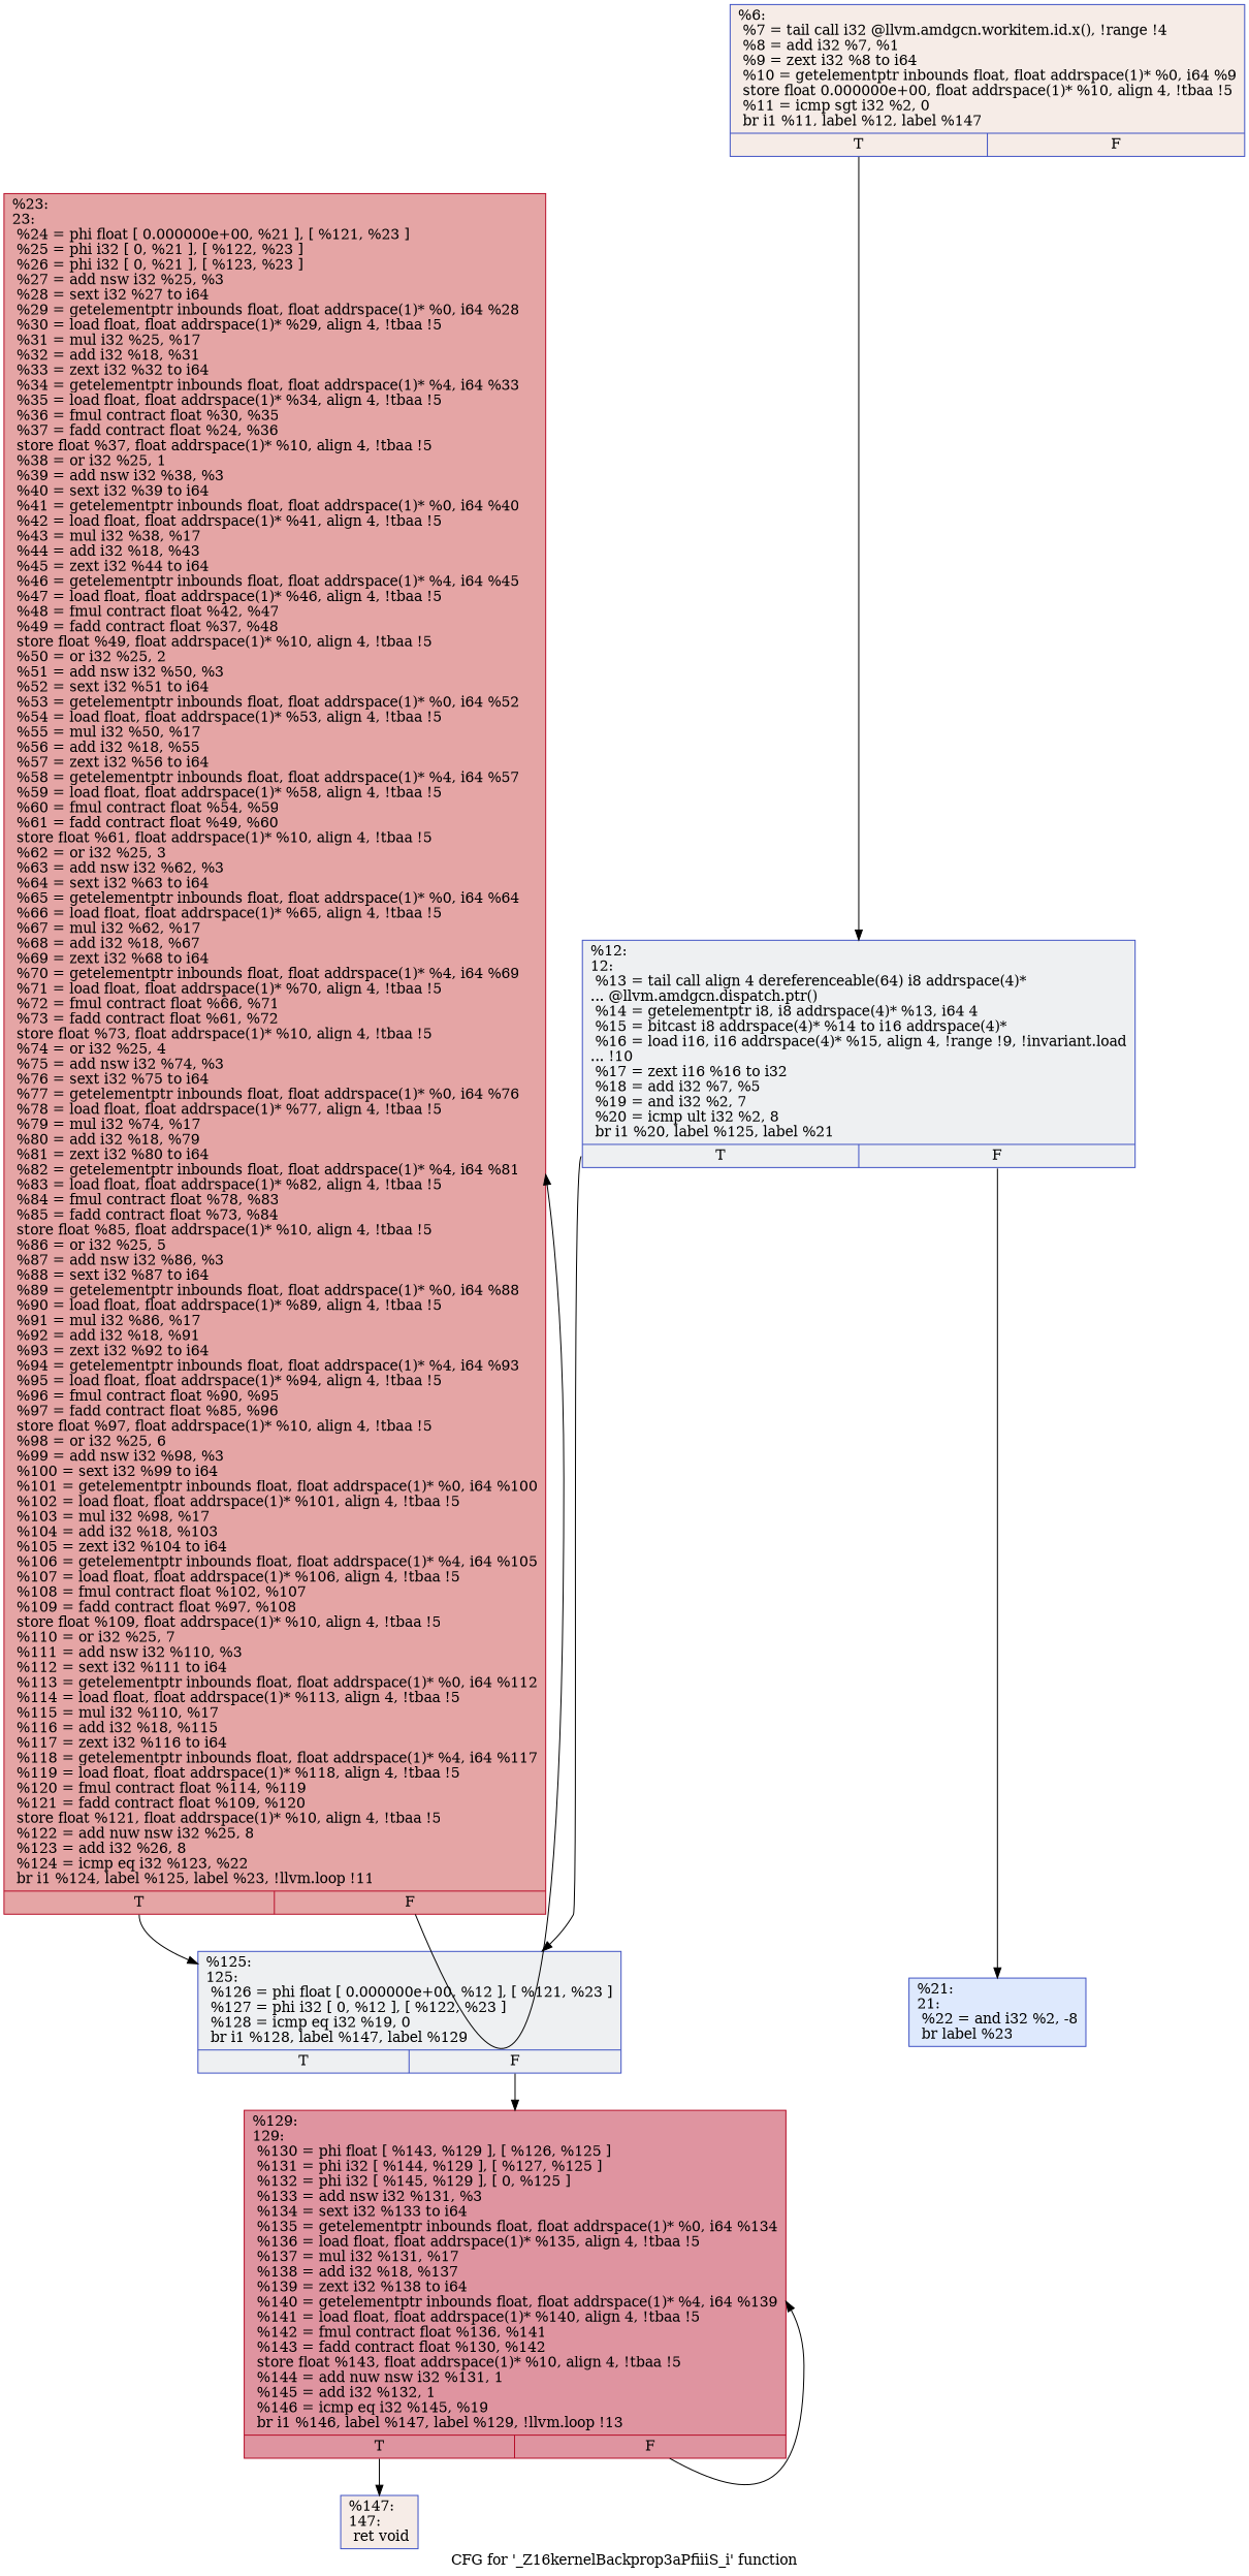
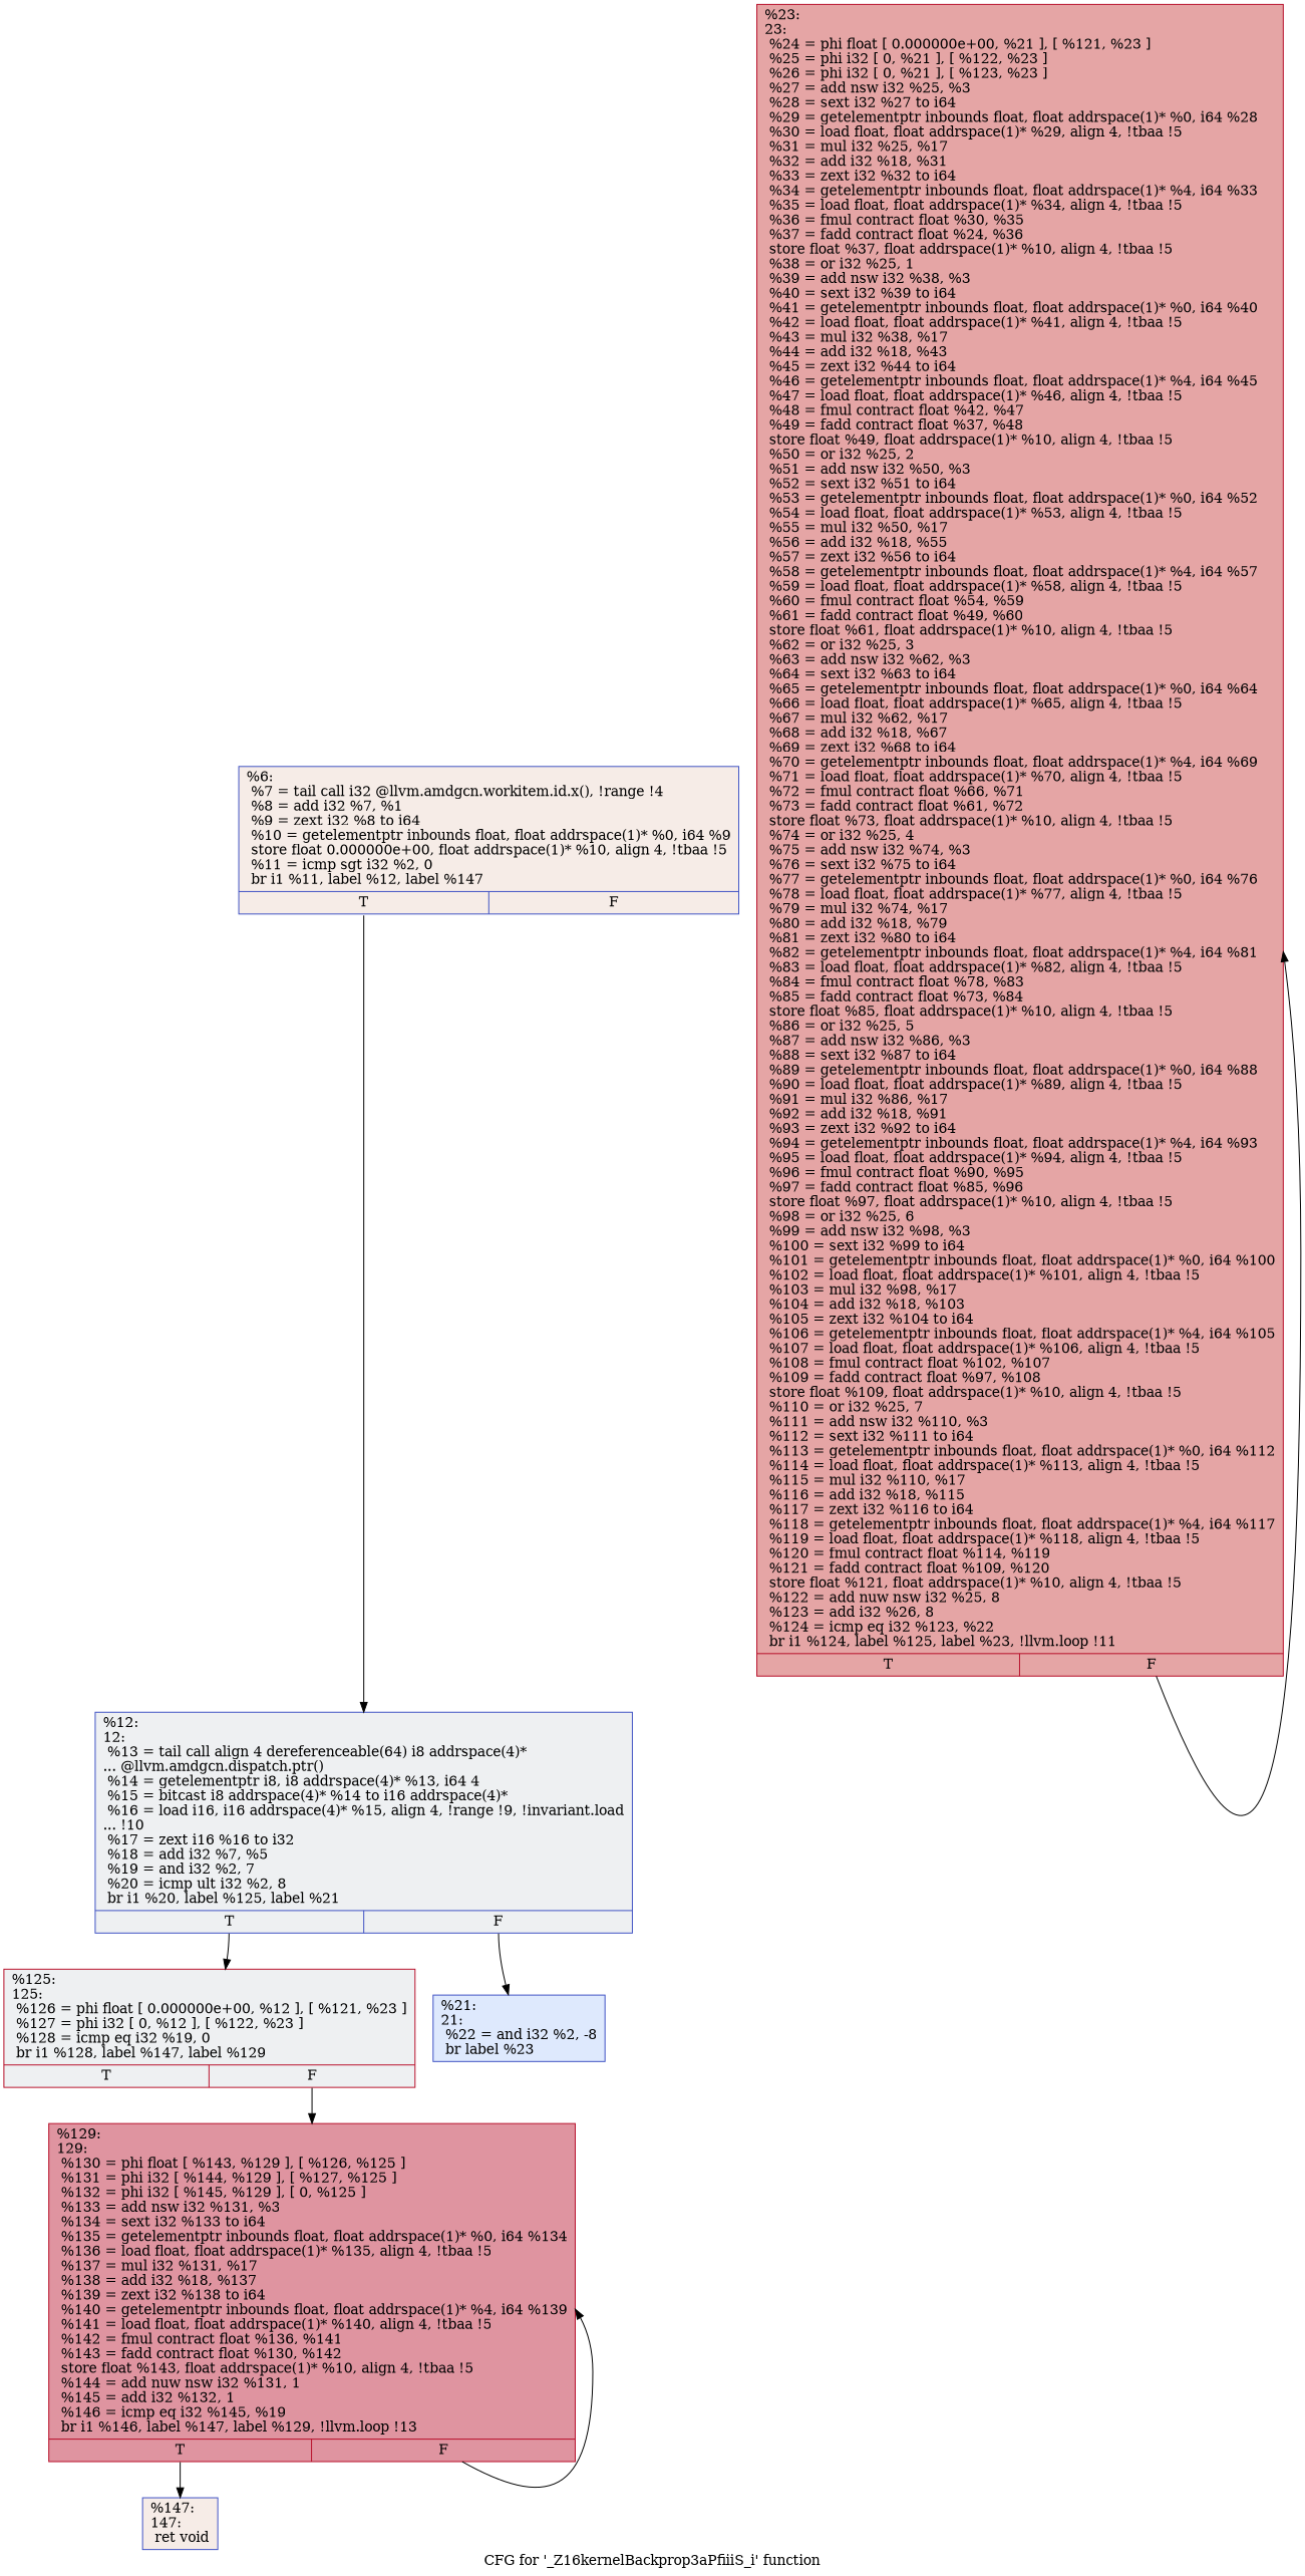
  digraph {
    label="CFG for '_Z16kernelBackprop3aPfiiiS_i' function"
    node [color="#3d50c3ff" fillcolor="#ead5c970" shape=record style=filled]
    edge [tailport=s0]
    n1 [label="{%6:\l  %7 = tail call i32 @llvm.amdgcn.workitem.id.x(), !range !4\l  %8 = add i32 %7, %1\l  %9 = zext i32 %8 to i64\l  %10 = getelementptr inbounds float, float addrspace(1)* %0, i64 %9\l  store float 0.000000e+00, float addrspace(1)* %10, align 4, !tbaa !5\l  %11 = icmp sgt i32 %2, 0\l  br i1 %11, label %12, label %147\l|{<s0>T|<s1>F}}"]
    n2 [fillcolor="#d9dce170" label="{%12:\l12:                                               \l  %13 = tail call align 4 dereferenceable(64) i8 addrspace(4)*\l... @llvm.amdgcn.dispatch.ptr()\l  %14 = getelementptr i8, i8 addrspace(4)* %13, i64 4\l  %15 = bitcast i8 addrspace(4)* %14 to i16 addrspace(4)*\l  %16 = load i16, i16 addrspace(4)* %15, align 4, !range !9, !invariant.load\l... !10\l  %17 = zext i16 %16 to i32\l  %18 = add i32 %7, %5\l  %19 = and i32 %2, 7\l  %20 = icmp ult i32 %2, 8\l  br i1 %20, label %125, label %21\l|{<s0>T|<s1>F}}"]
-   n3 [fillcolor="#d9dce170" label="{%125:\l125:                                              \l  %126 = phi float [ 0.000000e+00, %12 ], [ %121, %23 ]\l  %127 = phi i32 [ 0, %12 ], [ %122, %23 ]\l  %128 = icmp eq i32 %19, 0\l  br i1 %128, label %147, label %129\l|{<s0>T|<s1>F}}"]
+   n3 [color="#b70d28ff" fillcolor="#d9dce170" label="{%125:\l125:                                              \l  %126 = phi float [ 0.000000e+00, %12 ], [ %121, %23 ]\l  %127 = phi i32 [ 0, %12 ], [ %122, %23 ]\l  %128 = icmp eq i32 %19, 0\l  br i1 %128, label %147, label %129\l|{<s0>T|<s1>F}}"]
    n4 [fillcolor="#b5cdfa70" label="{%21:\l21:                                               \l  %22 = and i32 %2, -8\l  br label %23\l}"]
    n5 [label="{%147:\l147:                                              \l  ret void\l}"]
    n6 [color="#b70d28ff" fillcolor="#b70d2870" label="{%129:\l129:                                              \l  %130 = phi float [ %143, %129 ], [ %126, %125 ]\l  %131 = phi i32 [ %144, %129 ], [ %127, %125 ]\l  %132 = phi i32 [ %145, %129 ], [ 0, %125 ]\l  %133 = add nsw i32 %131, %3\l  %134 = sext i32 %133 to i64\l  %135 = getelementptr inbounds float, float addrspace(1)* %0, i64 %134\l  %136 = load float, float addrspace(1)* %135, align 4, !tbaa !5\l  %137 = mul i32 %131, %17\l  %138 = add i32 %18, %137\l  %139 = zext i32 %138 to i64\l  %140 = getelementptr inbounds float, float addrspace(1)* %4, i64 %139\l  %141 = load float, float addrspace(1)* %140, align 4, !tbaa !5\l  %142 = fmul contract float %136, %141\l  %143 = fadd contract float %130, %142\l  store float %143, float addrspace(1)* %10, align 4, !tbaa !5\l  %144 = add nuw nsw i32 %131, 1\l  %145 = add i32 %132, 1\l  %146 = icmp eq i32 %145, %19\l  br i1 %146, label %147, label %129, !llvm.loop !13\l|{<s0>T|<s1>F}}"]
    n7 [color="#b70d28ff" fillcolor="#c5333470" label="{%23:\l23:                                               \l  %24 = phi float [ 0.000000e+00, %21 ], [ %121, %23 ]\l  %25 = phi i32 [ 0, %21 ], [ %122, %23 ]\l  %26 = phi i32 [ 0, %21 ], [ %123, %23 ]\l  %27 = add nsw i32 %25, %3\l  %28 = sext i32 %27 to i64\l  %29 = getelementptr inbounds float, float addrspace(1)* %0, i64 %28\l  %30 = load float, float addrspace(1)* %29, align 4, !tbaa !5\l  %31 = mul i32 %25, %17\l  %32 = add i32 %18, %31\l  %33 = zext i32 %32 to i64\l  %34 = getelementptr inbounds float, float addrspace(1)* %4, i64 %33\l  %35 = load float, float addrspace(1)* %34, align 4, !tbaa !5\l  %36 = fmul contract float %30, %35\l  %37 = fadd contract float %24, %36\l  store float %37, float addrspace(1)* %10, align 4, !tbaa !5\l  %38 = or i32 %25, 1\l  %39 = add nsw i32 %38, %3\l  %40 = sext i32 %39 to i64\l  %41 = getelementptr inbounds float, float addrspace(1)* %0, i64 %40\l  %42 = load float, float addrspace(1)* %41, align 4, !tbaa !5\l  %43 = mul i32 %38, %17\l  %44 = add i32 %18, %43\l  %45 = zext i32 %44 to i64\l  %46 = getelementptr inbounds float, float addrspace(1)* %4, i64 %45\l  %47 = load float, float addrspace(1)* %46, align 4, !tbaa !5\l  %48 = fmul contract float %42, %47\l  %49 = fadd contract float %37, %48\l  store float %49, float addrspace(1)* %10, align 4, !tbaa !5\l  %50 = or i32 %25, 2\l  %51 = add nsw i32 %50, %3\l  %52 = sext i32 %51 to i64\l  %53 = getelementptr inbounds float, float addrspace(1)* %0, i64 %52\l  %54 = load float, float addrspace(1)* %53, align 4, !tbaa !5\l  %55 = mul i32 %50, %17\l  %56 = add i32 %18, %55\l  %57 = zext i32 %56 to i64\l  %58 = getelementptr inbounds float, float addrspace(1)* %4, i64 %57\l  %59 = load float, float addrspace(1)* %58, align 4, !tbaa !5\l  %60 = fmul contract float %54, %59\l  %61 = fadd contract float %49, %60\l  store float %61, float addrspace(1)* %10, align 4, !tbaa !5\l  %62 = or i32 %25, 3\l  %63 = add nsw i32 %62, %3\l  %64 = sext i32 %63 to i64\l  %65 = getelementptr inbounds float, float addrspace(1)* %0, i64 %64\l  %66 = load float, float addrspace(1)* %65, align 4, !tbaa !5\l  %67 = mul i32 %62, %17\l  %68 = add i32 %18, %67\l  %69 = zext i32 %68 to i64\l  %70 = getelementptr inbounds float, float addrspace(1)* %4, i64 %69\l  %71 = load float, float addrspace(1)* %70, align 4, !tbaa !5\l  %72 = fmul contract float %66, %71\l  %73 = fadd contract float %61, %72\l  store float %73, float addrspace(1)* %10, align 4, !tbaa !5\l  %74 = or i32 %25, 4\l  %75 = add nsw i32 %74, %3\l  %76 = sext i32 %75 to i64\l  %77 = getelementptr inbounds float, float addrspace(1)* %0, i64 %76\l  %78 = load float, float addrspace(1)* %77, align 4, !tbaa !5\l  %79 = mul i32 %74, %17\l  %80 = add i32 %18, %79\l  %81 = zext i32 %80 to i64\l  %82 = getelementptr inbounds float, float addrspace(1)* %4, i64 %81\l  %83 = load float, float addrspace(1)* %82, align 4, !tbaa !5\l  %84 = fmul contract float %78, %83\l  %85 = fadd contract float %73, %84\l  store float %85, float addrspace(1)* %10, align 4, !tbaa !5\l  %86 = or i32 %25, 5\l  %87 = add nsw i32 %86, %3\l  %88 = sext i32 %87 to i64\l  %89 = getelementptr inbounds float, float addrspace(1)* %0, i64 %88\l  %90 = load float, float addrspace(1)* %89, align 4, !tbaa !5\l  %91 = mul i32 %86, %17\l  %92 = add i32 %18, %91\l  %93 = zext i32 %92 to i64\l  %94 = getelementptr inbounds float, float addrspace(1)* %4, i64 %93\l  %95 = load float, float addrspace(1)* %94, align 4, !tbaa !5\l  %96 = fmul contract float %90, %95\l  %97 = fadd contract float %85, %96\l  store float %97, float addrspace(1)* %10, align 4, !tbaa !5\l  %98 = or i32 %25, 6\l  %99 = add nsw i32 %98, %3\l  %100 = sext i32 %99 to i64\l  %101 = getelementptr inbounds float, float addrspace(1)* %0, i64 %100\l  %102 = load float, float addrspace(1)* %101, align 4, !tbaa !5\l  %103 = mul i32 %98, %17\l  %104 = add i32 %18, %103\l  %105 = zext i32 %104 to i64\l  %106 = getelementptr inbounds float, float addrspace(1)* %4, i64 %105\l  %107 = load float, float addrspace(1)* %106, align 4, !tbaa !5\l  %108 = fmul contract float %102, %107\l  %109 = fadd contract float %97, %108\l  store float %109, float addrspace(1)* %10, align 4, !tbaa !5\l  %110 = or i32 %25, 7\l  %111 = add nsw i32 %110, %3\l  %112 = sext i32 %111 to i64\l  %113 = getelementptr inbounds float, float addrspace(1)* %0, i64 %112\l  %114 = load float, float addrspace(1)* %113, align 4, !tbaa !5\l  %115 = mul i32 %110, %17\l  %116 = add i32 %18, %115\l  %117 = zext i32 %116 to i64\l  %118 = getelementptr inbounds float, float addrspace(1)* %4, i64 %117\l  %119 = load float, float addrspace(1)* %118, align 4, !tbaa !5\l  %120 = fmul contract float %114, %119\l  %121 = fadd contract float %109, %120\l  store float %121, float addrspace(1)* %10, align 4, !tbaa !5\l  %122 = add nuw nsw i32 %25, 8\l  %123 = add i32 %26, 8\l  %124 = icmp eq i32 %123, %22\l  br i1 %124, label %125, label %23, !llvm.loop !11\l|{<s0>T|<s1>F}}"]
    n1 -> n2
    n2 -> n3
    n2 -> n4 [tailport=s1]
    n3 -> n6 [tailport=s1]
    n6 -> n5
    n6 -> n6 [tailport=s1]
-   n7 -> n3
    n7 -> n7 [tailport=s1]
  }
